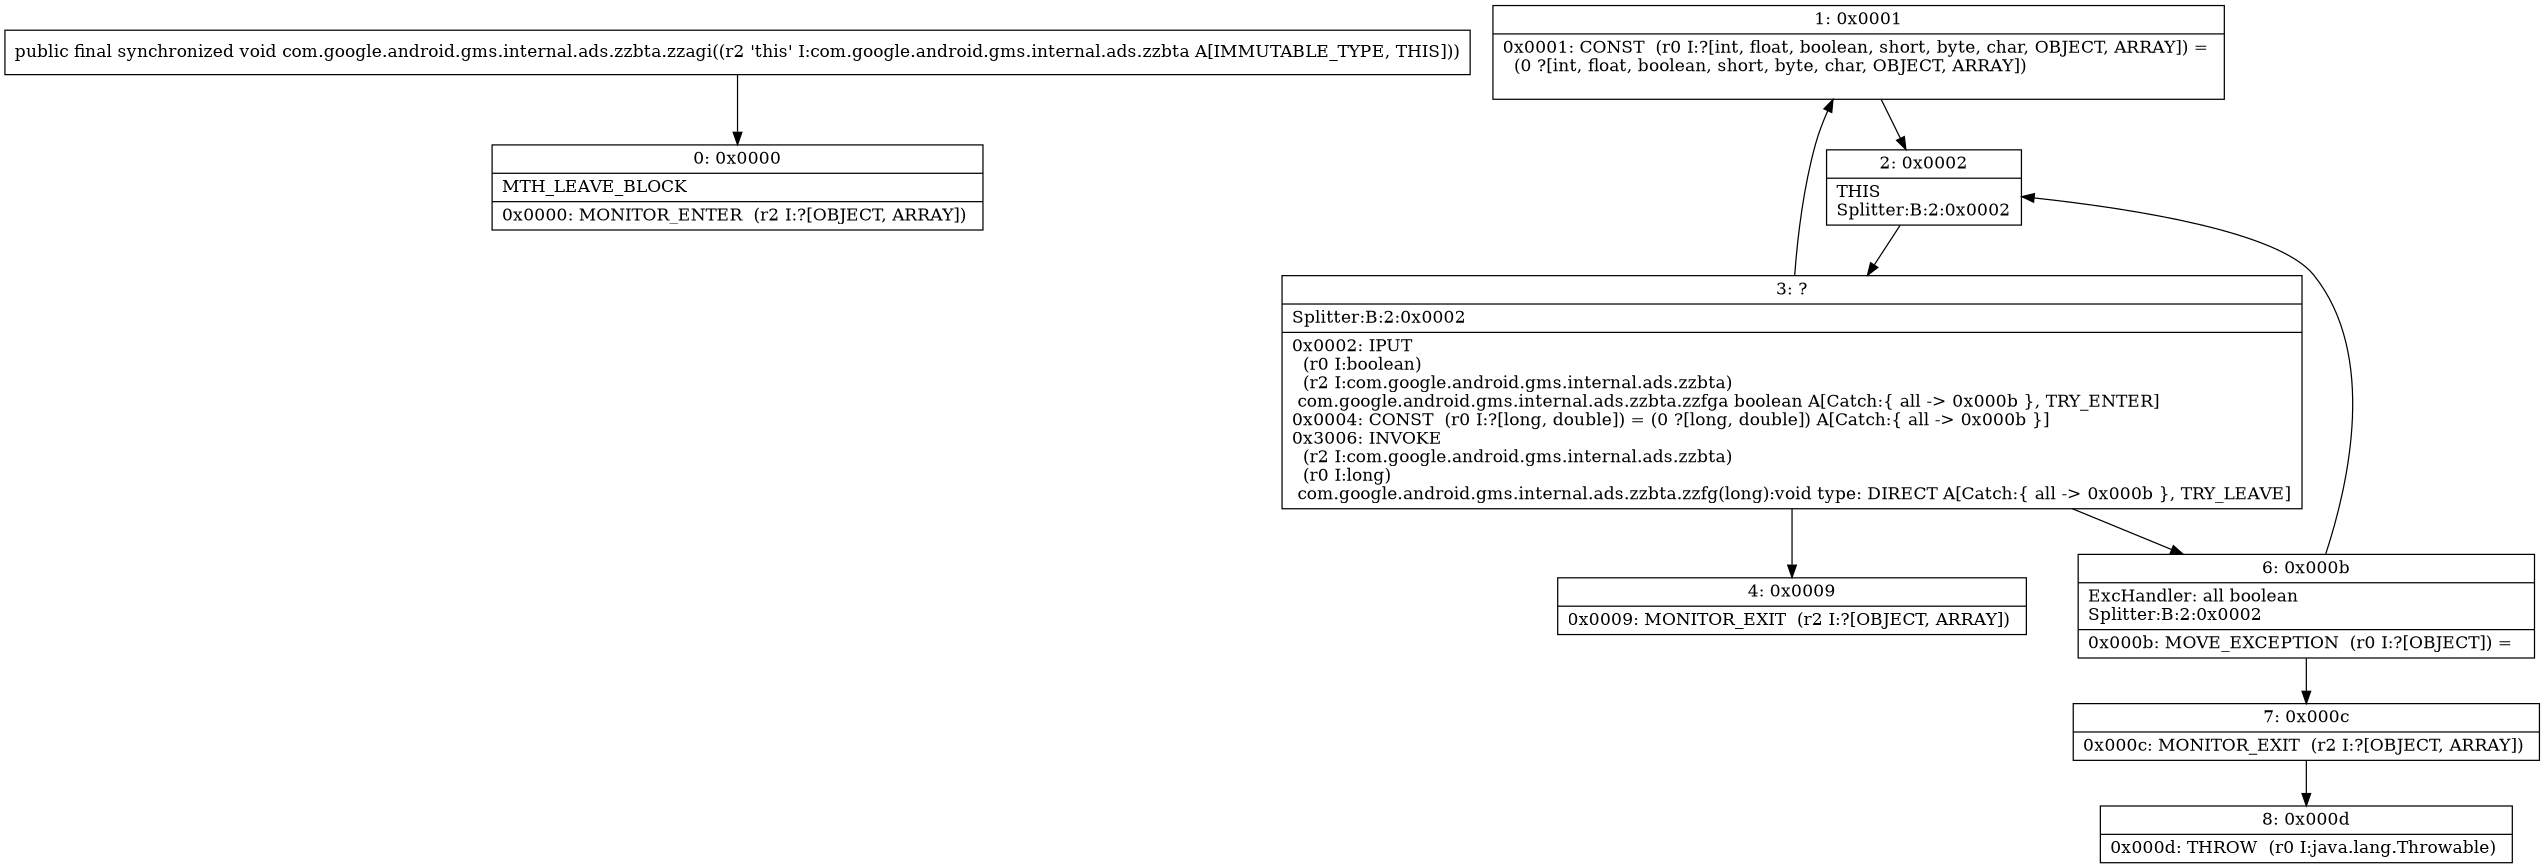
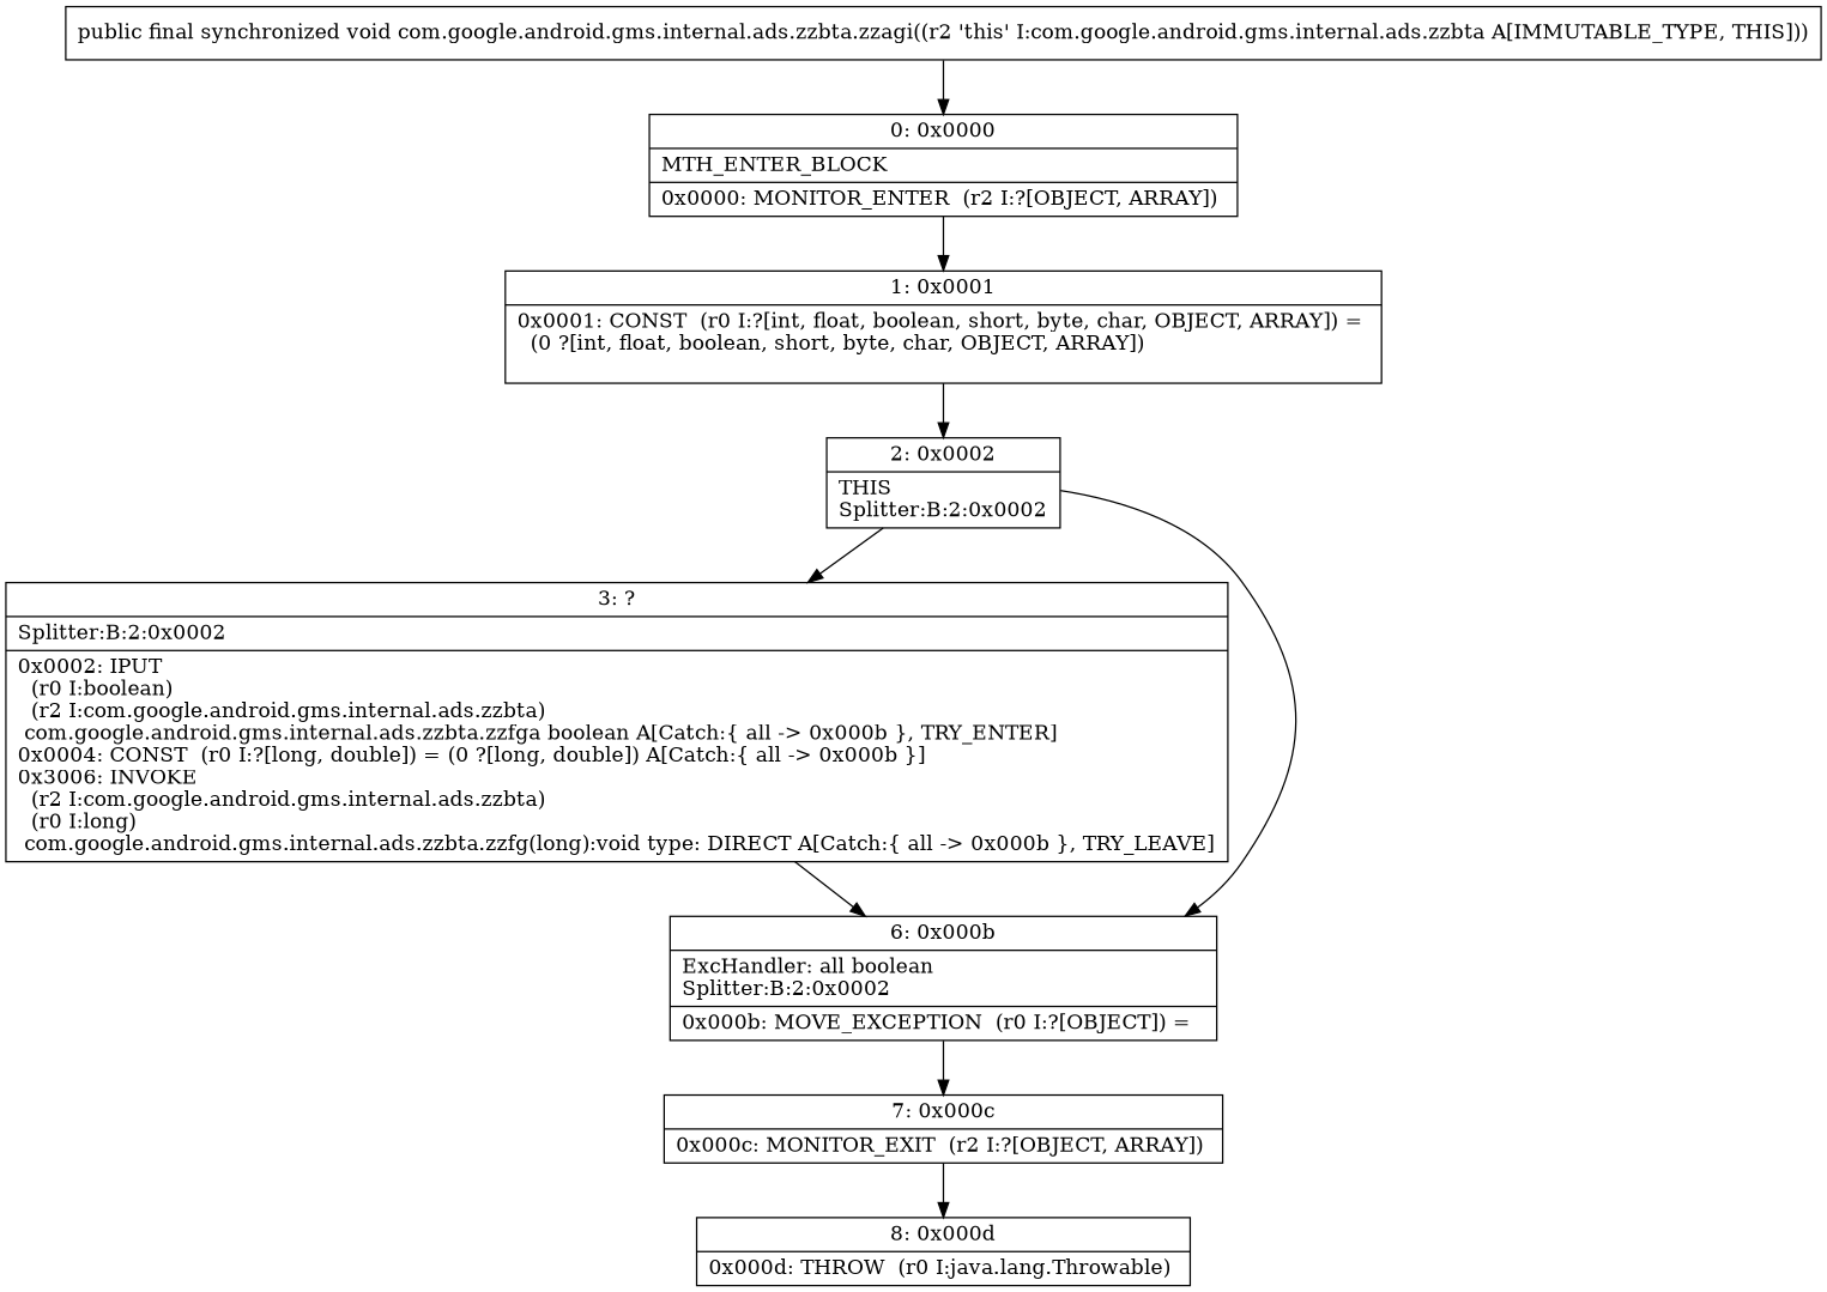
  digraph {
    node [shape=record]
-   n1 [label="{0\:\ 0x0000|MTH_LEAVE_BLOCK\l|0x0000: MONITOR_ENTER  (r2 I:?[OBJECT, ARRAY]) \l}"]
+   n1 [label="{0\:\ 0x0000|MTH_ENTER_BLOCK\l|0x0000: MONITOR_ENTER  (r2 I:?[OBJECT, ARRAY]) \l}"]
    n2 [label="{1\:\ 0x0001|0x0001: CONST  (r0 I:?[int, float, boolean, short, byte, char, OBJECT, ARRAY]) = \l  (0 ?[int, float, boolean, short, byte, char, OBJECT, ARRAY])\l \l}"]
    n3 [label="{2\:\ 0x0002|THIS\lSplitter:B:2:0x0002\l}"]
    n4 [label="{3\:\ ?|Splitter:B:2:0x0002\l|0x0002: IPUT  \l  (r0 I:boolean)\l  (r2 I:com.google.android.gms.internal.ads.zzbta)\l com.google.android.gms.internal.ads.zzbta.zzfga boolean A[Catch:\{ all \-\> 0x000b \}, TRY_ENTER]\l0x0004: CONST  (r0 I:?[long, double]) = (0 ?[long, double]) A[Catch:\{ all \-\> 0x000b \}]\l0x3006: INVOKE  \l  (r2 I:com.google.android.gms.internal.ads.zzbta)\l  (r0 I:long)\l com.google.android.gms.internal.ads.zzbta.zzfg(long):void type: DIRECT A[Catch:\{ all \-\> 0x000b \}, TRY_LEAVE]\l}"]
    n5 [label="{6\:\ 0x000b|ExcHandler: all boolean\lSplitter:B:2:0x0002\l|0x000b: MOVE_EXCEPTION  (r0 I:?[OBJECT]) =  \l}"]
-   n6 [label="{4\:\ 0x0009|0x0009: MONITOR_EXIT  (r2 I:?[OBJECT, ARRAY]) \l}"]
    n7 [label="{7\:\ 0x000c|0x000c: MONITOR_EXIT  (r2 I:?[OBJECT, ARRAY]) \l}"]
    n8 [label="{8\:\ 0x000d|0x000d: THROW  (r0 I:java.lang.Throwable) \l}"]
    n9 [label="{public final synchronized void com.google.android.gms.internal.ads.zzbta.zzagi((r2 'this' I:com.google.android.gms.internal.ads.zzbta A[IMMUTABLE_TYPE, THIS])) }"]
-   n4 -> n2
+   n1 -> n2
    n2 -> n3
    n3 -> n4
-   n5 -> n3
+   n3 -> n5
    n4 -> n5
-   n4 -> n6
    n5 -> n7
    n7 -> n8
    n9 -> n1
  }
